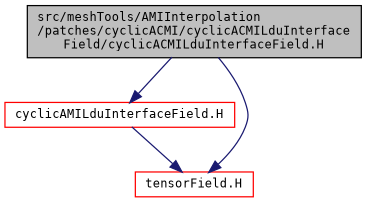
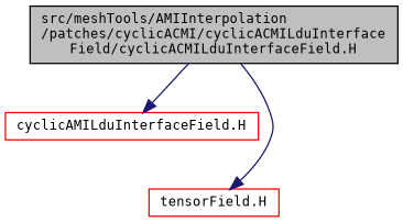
  digraph {
    fontname="DejaVu Sans Mono"
    node [color=red fontname="DejaVu Sans Mono" fontsize=10 shape=record]
    edge [color=midnightblue fontname="DejaVu Sans Mono" fontsize=10 labelfontname=FreeSans labelfontsize=10 style=solid]
    n1 [color=black fillcolor=grey75 fontcolor=black height=0.2 label="src/meshTools/AMIInterpolation\l/patches/cyclicACMI/cyclicACMILduInterface\lField/cyclicACMILduInterfaceField.H" style=filled width=0.4]
    n2 [height=0.2 label="cyclicAMILduInterfaceField.H" width=0.4]
    n3 [height=0.2 label="tensorField.H" width=0.4]
    n1 -> n2
    n1 -> n3
-   n2 -> n3
  }
